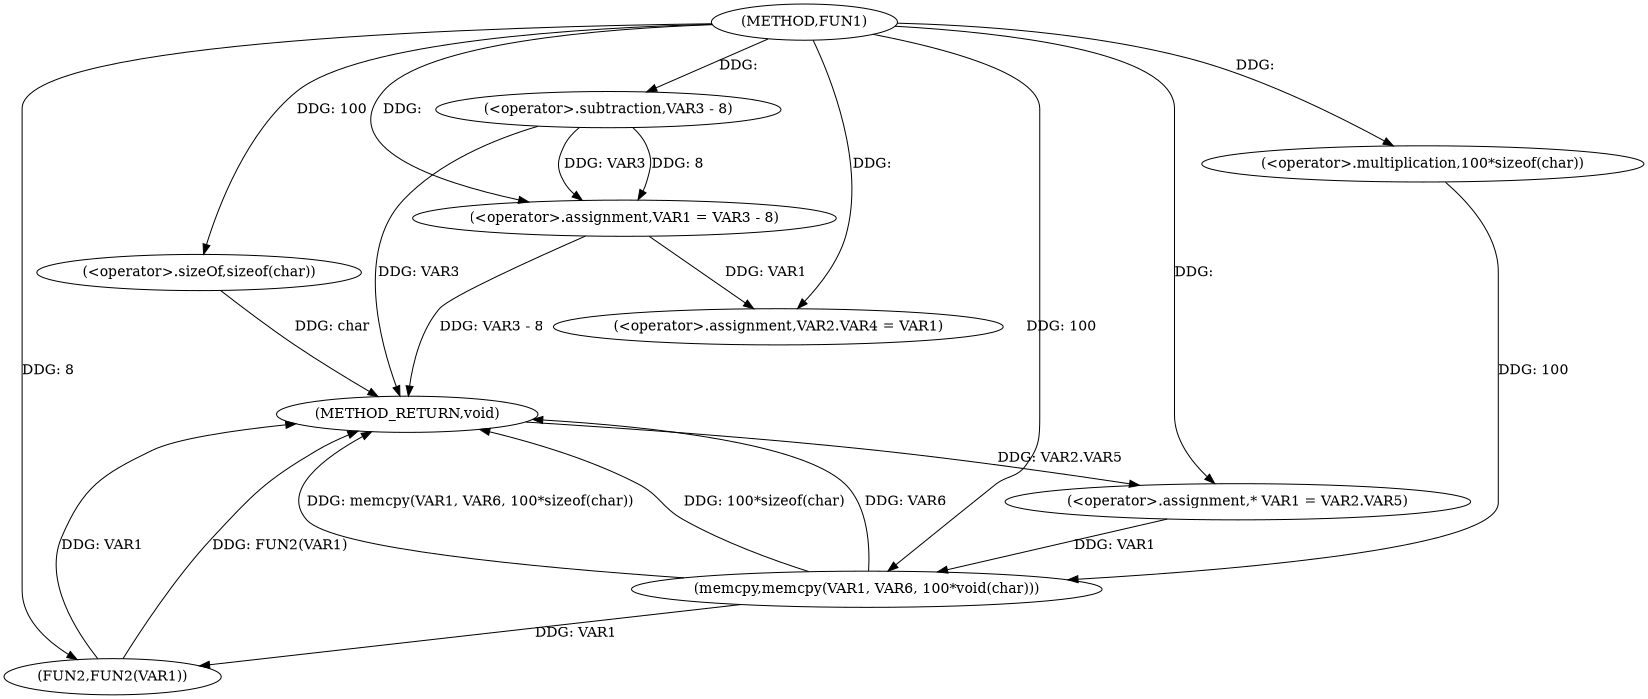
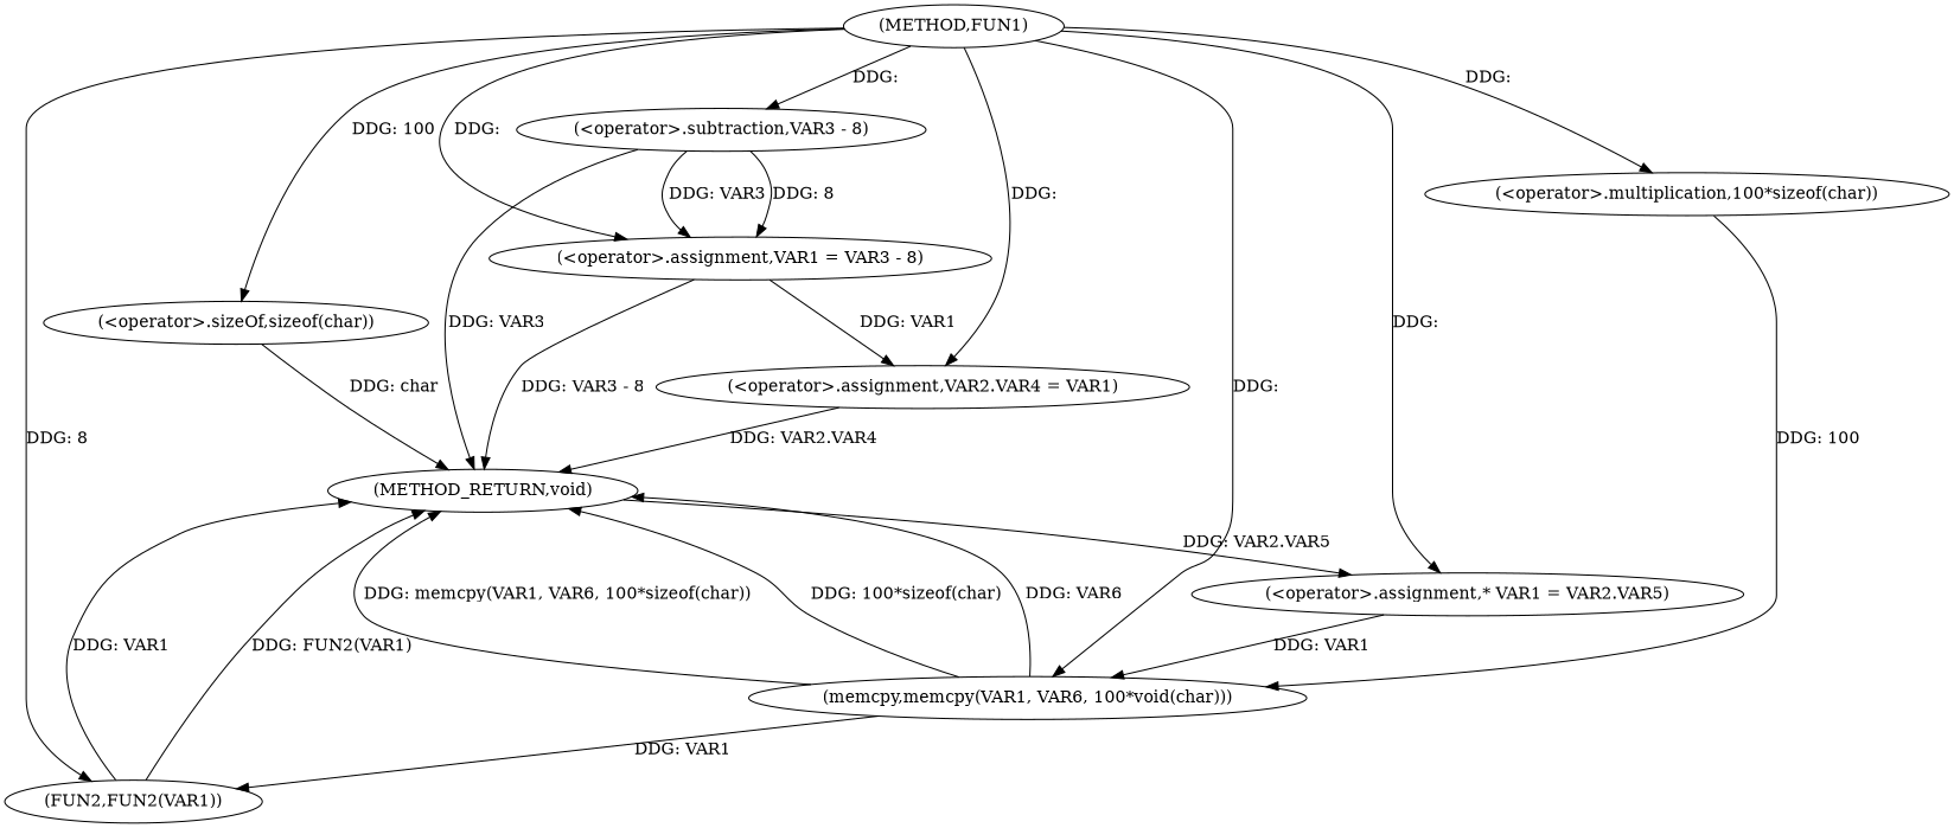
  digraph {
    n1 [label="(METHOD,FUN1)"]
    n2 [label="(<operator>.assignment,VAR1 = VAR3 - 8)"]
    n3 [label="(<operator>.subtraction,VAR3 - 8)"]
    n4 [label="(<operator>.assignment,VAR2.VAR4 = VAR1)"]
    n5 [label="(<operator>.assignment,* VAR1 = VAR2.VAR5)"]
    n6 [label="(memcpy,memcpy(VAR1, VAR6, 100*void(char)))"]
    n7 [label="(<operator>.multiplication,100*sizeof(char))"]
    n8 [label="(<operator>.sizeOf,sizeof(char))"]
    n9 [label="(FUN2,FUN2(VAR1))"]
    n10 [label="(METHOD_RETURN,void)"]
    n1 -> n2 [label="DDG: "]
    n1 -> n3 [label="DDG: "]
    n1 -> n4 [label="DDG: "]
    n1 -> n5 [label="DDG: "]
-   n1 -> n6 [label="DDG: 100"]
+   n1 -> n6 [label="DDG: "]
    n1 -> n7 [label="DDG: "]
    n1 -> n8 [label="DDG: 100"]
    n1 -> n9 [label="DDG: 8"]
    n2 -> n4 [label="DDG: VAR1"]
    n2 -> n10 [label="DDG: VAR3 - 8"]
    n3 -> n2 [label="DDG: VAR3"]
    n3 -> n2 [label="DDG: 8"]
    n3 -> n10 [label="DDG: VAR3"]
+   n4 -> n10 [label="DDG: VAR2.VAR4"]
    n5 -> n6 [label="DDG: VAR1"]
    n6 -> n9 [label="DDG: VAR1"]
    n6 -> n10 [label="DDG: 100*sizeof(char)"]
    n6 -> n10 [label="DDG: VAR6"]
    n6 -> n10 [label="DDG: memcpy(VAR1, VAR6, 100*sizeof(char))"]
    n7 -> n6 [label="DDG: 100"]
    n8 -> n10 [label="DDG: char"]
    n9 -> n10 [label="DDG: VAR1"]
    n9 -> n10 [label="DDG: FUN2(VAR1)"]
    n10 -> n5 [label="DDG: VAR2.VAR5"]
  }
